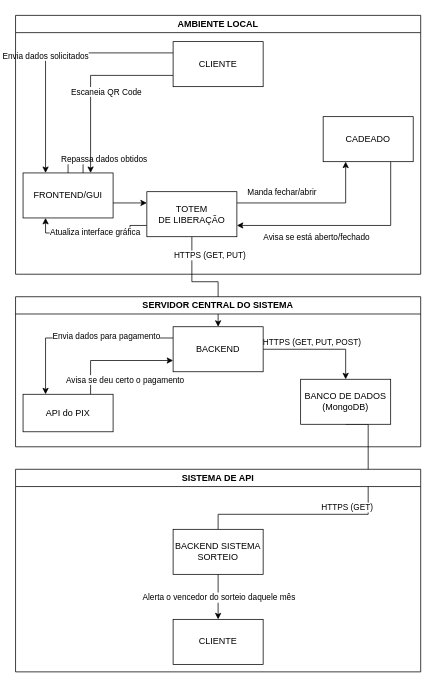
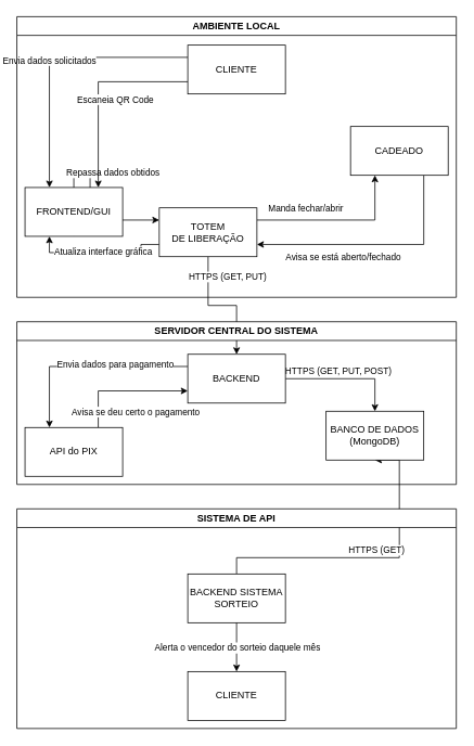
  <mxCell id="0" />
  <mxCell id="1" parent="0" />
  <mxCell id="2" style="edgeStyle=orthogonalEdgeStyle;rounded=0;orthogonalLoop=1;jettySize=auto;html=1;exitX=0;exitY=0.75;exitDx=0;exitDy=0;entryX=0.25;entryY=1;entryDx=0;entryDy=0;" edge="1" parent="1" source="8" target="14"><mxGeometry relative="1" as="geometry" /></mxCell>
  <mxCell id="3" value="Atualiza interface gráfica" style="edgeLabel;html=1;align=center;verticalAlign=middle;resizable=0;points=[];" vertex="1" connectable="0" parent="2"><mxGeometry x="-0.035" y="-2" relative="1" as="geometry"><mxPoint as="offset" /></mxGeometry></mxCell>
  <mxCell id="4" style="edgeStyle=orthogonalEdgeStyle;rounded=0;orthogonalLoop=1;jettySize=auto;html=1;exitX=1;exitY=0.25;exitDx=0;exitDy=0;entryX=0.25;entryY=1;entryDx=0;entryDy=0;" edge="1" parent="1" source="8" target="11"><mxGeometry relative="1" as="geometry" /></mxCell>
  <mxCell id="5" value="Manda fechar/abrir" style="edgeLabel;html=1;align=center;verticalAlign=middle;resizable=0;points=[];" vertex="1" connectable="0" parent="4"><mxGeometry x="-0.455" y="-2" relative="1" as="geometry"><mxPoint x="5" y="-17" as="offset" /></mxGeometry></mxCell>
  <mxCell id="6" style="edgeStyle=orthogonalEdgeStyle;rounded=0;orthogonalLoop=1;jettySize=auto;html=1;exitX=0.5;exitY=1;exitDx=0;exitDy=0;entryX=0.5;entryY=0;entryDx=0;entryDy=0;" edge="1" parent="1" source="8" target="25"><mxGeometry relative="1" as="geometry" /></mxCell>
  <mxCell id="7" value="HTTPS (GET, PUT)" style="edgeLabel;html=1;align=center;verticalAlign=middle;resizable=0;points=[];" vertex="1" connectable="0" parent="6"><mxGeometry x="0.075" relative="1" as="geometry"><mxPoint y="-36" as="offset" /></mxGeometry></mxCell>
  <mxCell id="8" value="TOTEM&lt;div&gt;DE LIBERAÇÃO&lt;/div&gt;" style="rounded=0;whiteSpace=wrap;html=1;" vertex="1" parent="1"><mxGeometry x="195" y="255" width="120" height="60" as="geometry" /></mxCell>
  <mxCell id="9" style="edgeStyle=orthogonalEdgeStyle;rounded=0;orthogonalLoop=1;jettySize=auto;html=1;exitX=0.75;exitY=1;exitDx=0;exitDy=0;entryX=1;entryY=0.75;entryDx=0;entryDy=0;" edge="1" parent="1" source="11" target="8"><mxGeometry relative="1" as="geometry" /></mxCell>
  <mxCell id="10" value="Avisa se está aberto/fechado" style="edgeLabel;html=1;align=center;verticalAlign=middle;resizable=0;points=[];" vertex="1" connectable="0" parent="9"><mxGeometry x="0.122" y="-2" relative="1" as="geometry"><mxPoint x="-22" y="17" as="offset" /></mxGeometry></mxCell>
  <mxCell id="11" value="CADEADO" style="rounded=0;whiteSpace=wrap;html=1;" vertex="1" parent="1"><mxGeometry x="430" y="155" width="120" height="60" as="geometry" /></mxCell>
  <mxCell id="12" style="edgeStyle=orthogonalEdgeStyle;rounded=0;orthogonalLoop=1;jettySize=auto;html=1;exitX=0.5;exitY=1;exitDx=0;exitDy=0;entryX=0;entryY=0.25;entryDx=0;entryDy=0;" edge="1" parent="1" source="14" target="8"><mxGeometry relative="1" as="geometry"><Array as="points"><mxPoint x="110" y="215" /><mxPoint x="110" y="270" /></Array></mxGeometry></mxCell>
  <mxCell id="13" value="Repassa dados obtidos" style="edgeLabel;html=1;align=center;verticalAlign=middle;resizable=0;points=[];" vertex="1" connectable="0" parent="12"><mxGeometry x="-0.097" relative="1" as="geometry"><mxPoint x="27" y="-15" as="offset" /></mxGeometry></mxCell>
  <mxCell id="14" value="FRONTEND/GUI" style="rounded=0;whiteSpace=wrap;html=1;" vertex="1" parent="1"><mxGeometry x="30" y="230" width="120" height="60" as="geometry" /></mxCell>
  <mxCell id="15" style="edgeStyle=orthogonalEdgeStyle;rounded=0;orthogonalLoop=1;jettySize=auto;html=1;exitX=0;exitY=0.25;exitDx=0;exitDy=0;entryX=0.25;entryY=0;entryDx=0;entryDy=0;" edge="1" parent="1" source="19" target="14"><mxGeometry relative="1" as="geometry" /></mxCell>
  <mxCell id="16" value="Envia dados solicitados" style="edgeLabel;html=1;align=center;verticalAlign=middle;resizable=0;points=[];" vertex="1" connectable="0" parent="15"><mxGeometry x="0.051" y="-1" relative="1" as="geometry"><mxPoint as="offset" /></mxGeometry></mxCell>
  <mxCell id="17" style="edgeStyle=orthogonalEdgeStyle;rounded=0;orthogonalLoop=1;jettySize=auto;html=1;exitX=0;exitY=0.75;exitDx=0;exitDy=0;entryX=0.75;entryY=0;entryDx=0;entryDy=0;" edge="1" parent="1" source="19" target="14"><mxGeometry relative="1" as="geometry" /></mxCell>
  <mxCell id="18" value="Escaneia QR Code" style="edgeLabel;html=1;align=center;verticalAlign=middle;resizable=0;points=[];" vertex="1" connectable="0" parent="17"><mxGeometry x="0.091" relative="1" as="geometry"><mxPoint x="20" as="offset" /></mxGeometry></mxCell>
  <mxCell id="19" value="CLIENTE" style="rounded=0;whiteSpace=wrap;html=1;" vertex="1" parent="1"><mxGeometry x="230" y="55" width="120" height="60" as="geometry" /></mxCell>
  <mxCell id="20" value="AMBIENTE LOCAL" style="swimlane;whiteSpace=wrap;html=1;" vertex="1" parent="1"><mxGeometry x="20" y="20" width="540" height="345" as="geometry" /></mxCell>
  <mxCell id="21" style="edgeStyle=orthogonalEdgeStyle;rounded=0;orthogonalLoop=1;jettySize=auto;html=1;exitX=0;exitY=0.25;exitDx=0;exitDy=0;entryX=0.25;entryY=0;entryDx=0;entryDy=0;" edge="1" parent="1" source="25" target="31"><mxGeometry relative="1" as="geometry" /></mxCell>
  <mxCell id="22" value="Envia dados para pagamento" style="edgeLabel;html=1;align=center;verticalAlign=middle;resizable=0;points=[];" vertex="1" connectable="0" parent="21"><mxGeometry x="-0.2" y="-3" relative="1" as="geometry"><mxPoint x="8" as="offset" /></mxGeometry></mxCell>
  <mxCell id="23" style="edgeStyle=orthogonalEdgeStyle;rounded=0;orthogonalLoop=1;jettySize=auto;html=1;exitX=1;exitY=0.5;exitDx=0;exitDy=0;entryX=0.5;entryY=0;entryDx=0;entryDy=0;" edge="1" parent="1" source="25" target="32"><mxGeometry relative="1" as="geometry" /></mxCell>
  <mxCell id="24" value="HTTPS (GET, PUT, POST)" style="edgeLabel;html=1;align=center;verticalAlign=middle;resizable=0;points=[];" vertex="1" connectable="0" parent="23"><mxGeometry x="-0.37" relative="1" as="geometry"><mxPoint x="17" y="-10" as="offset" /></mxGeometry></mxCell>
  <mxCell id="25" value="BACKEND" style="rounded=0;whiteSpace=wrap;html=1;" vertex="1" parent="1"><mxGeometry x="230" y="435" width="120" height="60" as="geometry" /></mxCell>
  <mxCell id="26" style="edgeStyle=orthogonalEdgeStyle;rounded=0;orthogonalLoop=1;jettySize=auto;html=1;exitX=0.75;exitY=0;exitDx=0;exitDy=0;entryX=0;entryY=0.75;entryDx=0;entryDy=0;" edge="1" parent="1" source="31" target="25"><mxGeometry relative="1" as="geometry" /></mxCell>
  <mxCell id="27" value="Avisa se deu certo o pagamento" style="edgeLabel;html=1;align=center;verticalAlign=middle;resizable=0;points=[];" vertex="1" connectable="0" parent="26"><mxGeometry x="0.159" relative="1" as="geometry"><mxPoint y="25" as="offset" /></mxGeometry></mxCell>
- <mxCell id="28" style="edgeStyle=orthogonalEdgeStyle;rounded=0;orthogonalLoop=1;jettySize=auto;html=1;exitX=0.5;exitY=0;exitDx=0;exitDy=0;entryX=0.5;entryY=1;entryDx=0;entryDy=0;endArrow=none;" edge="1" parent="1" source="35" target="32"><mxGeometry relative="1" as="geometry"><Array as="points"><mxPoint x="290" y="685" /><mxPoint x="490" y="685" /></Array></mxGeometry></mxCell>
+ <mxCell id="28" style="edgeStyle=orthogonalEdgeStyle;rounded=0;orthogonalLoop=1;jettySize=auto;html=1;exitX=0.5;exitY=0;exitDx=0;exitDy=0;entryX=0.5;entryY=1;entryDx=0;entryDy=0;" edge="1" parent="1" source="35" target="32"><mxGeometry relative="1" as="geometry"><Array as="points"><mxPoint x="290" y="685" /><mxPoint x="490" y="685" /></Array></mxGeometry></mxCell>
  <mxCell id="29" value="HTTPS (GET)" style="edgeLabel;html=1;align=center;verticalAlign=middle;resizable=0;points=[];" vertex="1" connectable="0" parent="28"><mxGeometry x="0.115" y="-1" relative="1" as="geometry"><mxPoint x="-15" y="-11" as="offset" /></mxGeometry></mxCell>
  <mxCell id="30" value="SERVIDOR CENTRAL DO SISTEMA" style="swimlane;whiteSpace=wrap;html=1;" vertex="1" parent="1"><mxGeometry x="20" y="395" width="540" height="200" as="geometry" /></mxCell>
- <mxCell id="31" value="API do PIX" style="rounded=0;whiteSpace=wrap;html=1;" vertex="1" parent="30"><mxGeometry x="10" y="130" width="120" height="50" as="geometry" /></mxCell>
+ <mxCell id="31" value="API do PIX" style="rounded=0;whiteSpace=wrap;html=1;" vertex="1" parent="30"><mxGeometry x="10" y="130" width="120" height="60" as="geometry" /></mxCell>
  <mxCell id="32" value="BANCO DE DADOS&lt;br&gt;(MongoDB)" style="rounded=0;whiteSpace=wrap;html=1;" vertex="1" parent="30"><mxGeometry x="380" y="110" width="120" height="60" as="geometry" /></mxCell>
  <mxCell id="33" value="SISTEMA DE API" style="swimlane;whiteSpace=wrap;html=1;" vertex="1" parent="1"><mxGeometry x="20" y="625" width="540" height="270" as="geometry" /></mxCell>
  <mxCell id="34" value="CLIENTE" style="rounded=0;whiteSpace=wrap;html=1;" vertex="1" parent="33"><mxGeometry x="210" y="200" width="120" height="60" as="geometry" /></mxCell>
  <mxCell id="35" value="BACKEND SISTEMA SORTEIO" style="rounded=0;whiteSpace=wrap;html=1;" vertex="1" parent="33"><mxGeometry x="210" y="80" width="120" height="60" as="geometry" /></mxCell>
  <mxCell id="36" style="edgeStyle=orthogonalEdgeStyle;rounded=0;orthogonalLoop=1;jettySize=auto;html=1;exitX=0.5;exitY=1;exitDx=0;exitDy=0;entryX=0.5;entryY=0;entryDx=0;entryDy=0;" edge="1" parent="33" source="35" target="34"><mxGeometry relative="1" as="geometry"><mxPoint x="270" y="130" as="targetPoint" /></mxGeometry></mxCell>
  <mxCell id="37" value="Text" style="edgeLabel;html=1;align=center;verticalAlign=middle;resizable=0;points=[];" vertex="1" connectable="0" parent="36"><mxGeometry x="-0.367" y="-1" relative="1" as="geometry"><mxPoint x="1" y="11" as="offset" /></mxGeometry></mxCell>
  <mxCell id="38" value="Alerta o vencedor do sorteio daquele mês" style="edgeLabel;html=1;align=center;verticalAlign=middle;resizable=0;points=[];" vertex="1" connectable="0" parent="36"><mxGeometry x="-0.008" relative="1" as="geometry"><mxPoint as="offset" /></mxGeometry></mxCell>
